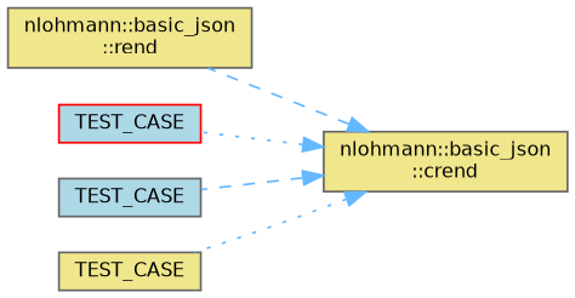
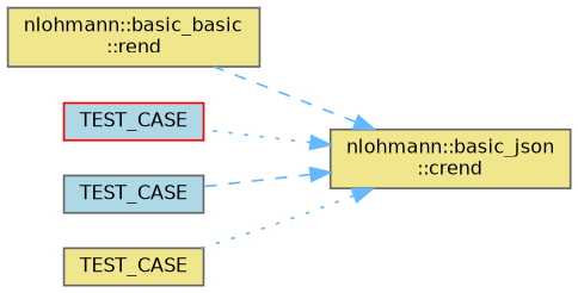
  digraph {
    rankdir=RL
    node [color=gray40 fillcolor=khaki fontname=Helvetica fontsize=10 shape=box style=filled]
    edge [color=steelblue1 dir=back fontname=Helvetica fontsize=10 labelfontname=Helvetica labelfontsize=10 style=dashed]
    n1 [fontcolor=black height=0.2 label="nlohmann::basic_json\l::crend" width=0.4]
-   n2 [height=0.2 label="nlohmann::basic_json\l::rend" width=0.4]
+   n2 [height=0.2 label="nlohmann::basic_basic\l::rend" width=0.4]
    n3 [color=red fillcolor=lightblue height=0.2 label=TEST_CASE width=0.4]
    n4 [fillcolor=lightblue height=0.2 label=TEST_CASE width=0.4]
    n5 [height=0.2 label=TEST_CASE width=0.4]
    n1 -> n2
    n1 -> n3 [style=dotted]
    n1 -> n4
    n1 -> n5 [style=dotted]
  }
